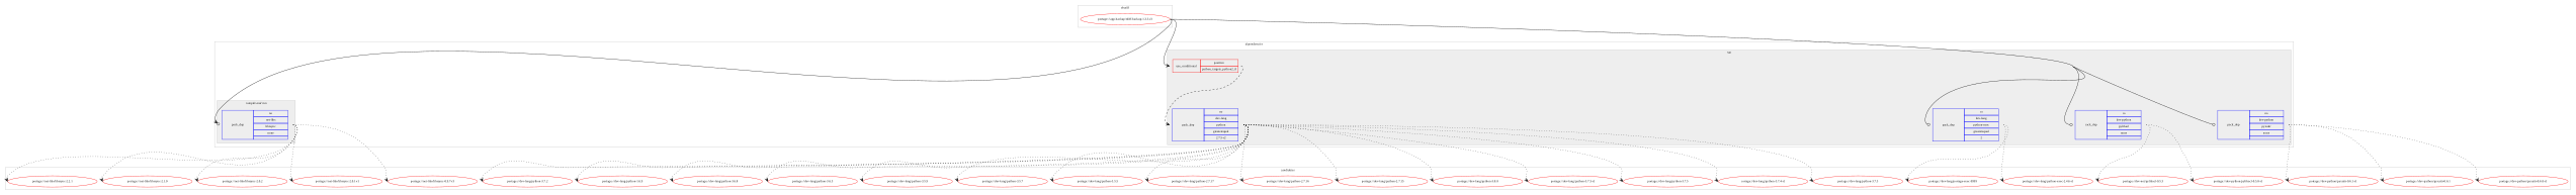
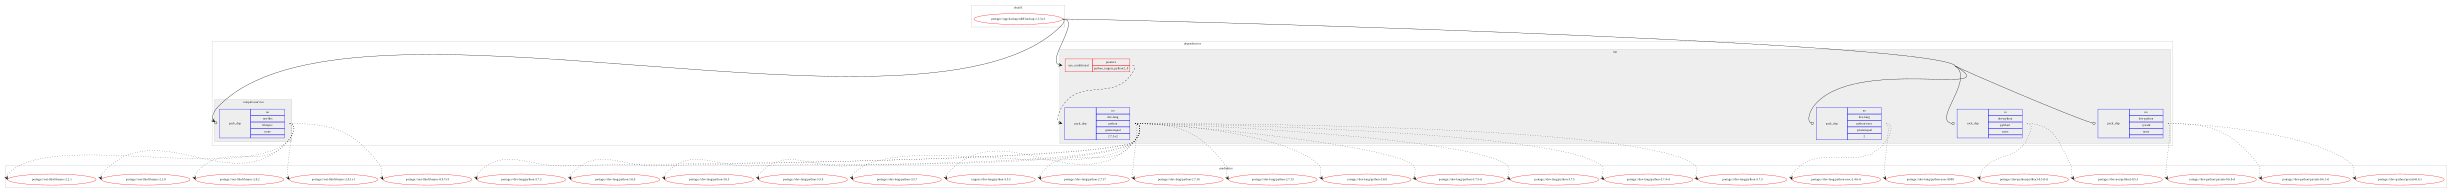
  digraph {
    compound=true
    concentrate=true
    fontname="Liberation Serif"
    fontsize=10
    newrank=true
    rankdir=TB
    ranksep=1.5
    node [color=red fontname="Liberation Serif" fontsize=10]
    edge [arrowhead=vee fontname="Liberation Serif" headport=w style=dotted tailport=e weight=100]
    n1 [label="portage://app-backup/rdiff-backup-1.3.3-r3" width=4]
    n2 [color=blue label=<<TABLE BORDER="0" CELLBORDER="1" CELLSPACING="0" CELLPADDING="4" WIDTH="220"><TR><TD ROWSPAN="6" CELLPADDING="30">pack_dep</TD></TR><TR><TD WIDTH="110">no</TD></TR><TR><TD>net-libs</TD></TR><TR><TD>librsync</TD></TR><TR><TD>none</TD></TR><TR><TD></TD></TR></TABLE>> shape=none]
    n3 [color=blue label=<<TABLE BORDER="0" CELLBORDER="1" CELLSPACING="0" CELLPADDING="4" WIDTH="220"><TR><TD ROWSPAN="6" CELLPADDING="30">pack_dep</TD></TR><TR><TD WIDTH="110">no</TD></TR><TR><TD>dev-lang</TD></TR><TR><TD>python</TD></TR><TR><TD>greaterequal</TD></TR><TR><TD>2.7.5-r2</TD></TR></TABLE>> shape=none]
    n4 [label=<<TABLE BORDER="0" CELLBORDER="1" CELLSPACING="0" CELLPADDING="4"><TR><TD ROWSPAN="3" CELLPADDING="10">use_conditional</TD></TR><TR><TD>positive</TD></TR><TR><TD>python_targets_python2_0</TD></TR></TABLE>> shape=none]
    n5 [color=blue label=<<TABLE BORDER="0" CELLBORDER="1" CELLSPACING="0" CELLPADDING="4" WIDTH="220"><TR><TD ROWSPAN="6" CELLPADDING="30">pack_dep</TD></TR><TR><TD WIDTH="110">no</TD></TR><TR><TD>dev-lang</TD></TR><TR><TD>python-exec</TD></TR><TR><TD>greaterequal</TD></TR><TR><TD>2</TD></TR></TABLE>> shape=none]
    n6 [color=blue label=<<TABLE BORDER="0" CELLBORDER="1" CELLSPACING="0" CELLPADDING="4" WIDTH="220"><TR><TD ROWSPAN="6" CELLPADDING="30">pack_dep</TD></TR><TR><TD WIDTH="110">no</TD></TR><TR><TD>dev-python</TD></TR><TR><TD>pylibacl</TD></TR><TR><TD>none</TD></TR><TR><TD></TD></TR></TABLE>> shape=none]
    n7 [color=blue label=<<TABLE BORDER="0" CELLBORDER="1" CELLSPACING="0" CELLPADDING="4" WIDTH="220"><TR><TD ROWSPAN="6" CELLPADDING="30">pack_dep</TD></TR><TR><TD WIDTH="110">no</TD></TR><TR><TD>dev-python</TD></TR><TR><TD>pyxattr</TD></TR><TR><TD>none</TD></TR><TR><TD></TD></TR></TABLE>> shape=none]
    n8 [label="portage://net-libs/librsync-0.9.7-r3" width=4]
    n9 [label="portage://net-libs/librsync-2.0.1-r1" width=4]
    n10 [label="portage://net-libs/librsync-2.0.2" width=4]
    n11 [label="portage://net-libs/librsync-2.1.0" width=4]
    n12 [label="portage://net-libs/librsync-2.2.1" width=4]
    n13 [label="portage://dev-lang/python-2.7.15" width=4]
    n14 [label="portage://dev-lang/python-2.7.16" width=4]
    n15 [label="portage://dev-lang/python-2.7.17" width=4]
-   n16 [label="portage://dev-lang/python-3.5.5" width=4]
+   n16 [label="targets://dev-lang/python-3.5.5" width=4]
    n17 [label="portage://dev-lang/python-3.5.7" width=4]
    n18 [label="portage://dev-lang/python-3.5.9" width=4]
    n19 [label="portage://dev-lang/python-3.6.5" width=4]
-   n20 [label="portage://dev-lang/python-3.6.8" width=4]
    n21 [label="portage://dev-lang/python-1.6.9" width=4]
    n22 [label="portage://dev-lang/python-3.7.2" width=4]
    n23 [label="portage://dev-lang/python-3.7.3" width=4]
    n24 [label="portage://dev-lang/python-3.7.4-r1" width=4]
    n25 [label="portage://dev-lang/python-3.7.5" width=4]
    n26 [label="portage://dev-lang/python-3.7.5-r1" width=4]
    n27 [label="portage://dev-lang/python-3.8.0" width=4]
    n28 [label="portage://dev-lang/python-exec-2.4.6-r1" width=4]
-   n29 [label="portage://dev-lang/portage-exec-9999" width=4]
+   n29 [label="portage://dev-lang/python-exec-9999" width=4]
    n30 [label="portage://dev-python/pylibacl-0.5.0-r1" width=4]
    n31 [label="portage://dev-net/pylibacl-0.5.3" width=4]
    n32 [label="portage://dev-python/pyxattr-0.6.0-r1" width=4]
    n33 [label="portage://dev-python/pyxattr-0.6.1" width=4]
    n34 [label="portage://dev-python/pyxattr-0.6.1-r1" width=4]
    subgraph cluster_1 {
      color=gray
      label=<<i>ebuild</i>>
      rank=same
      n1
    }
    subgraph cluster_2 {
      color=gray
      label=<<i>dependencies</i>>
      subgraph cluster_3 {
        color=gray
        fillcolor="#eeeeee"
        label=<<i>compile</i>>
        style=filled
      }
      subgraph cluster_4 {
        color=gray
        fillcolor="#eeeeee"
        label=<<i>compile and run</i>>
        style=filled
        subgraph sub_5 {
          color=gray
          fillcolor="#eeeeee"
          label=<<i>compile and run</i>>
          style=filled
          n2
        }
      }
      subgraph cluster_6 {
        color=gray
        fillcolor="#eeeeee"
        label=<<i>run</i>>
        style=filled
        subgraph sub_7 {
          color=gray
          fillcolor="#eeeeee"
          label=<<i>run</i>>
          style=filled
          n4
          subgraph sub_8 {
            color=gray
            fillcolor="#eeeeee"
            label=<<i>run</i>>
            style=filled
            n3
          }
        }
        subgraph sub_9 {
          color=gray
          fillcolor="#eeeeee"
          label=<<i>run</i>>
          style=filled
          n5
        }
        subgraph sub_10 {
          color=gray
          fillcolor="#eeeeee"
          label=<<i>run</i>>
          style=filled
          n6
        }
        subgraph sub_11 {
          color=gray
          fillcolor="#eeeeee"
          label=<<i>run</i>>
          style=filled
          n7
        }
      }
    }
    subgraph cluster_12 {
      color=gray
      label=<<i>candidates</i>>
      rank=same
      subgraph sub_13 {
        color=black
        label=<<i>candidates</i>>
        nodesep=1
        rank=same
        n8
        n9
        n10
        n11
        n12
      }
      subgraph sub_14 {
        color=black
        label=<<i>candidates</i>>
        nodesep=1
        rank=same
        n13
        n14
        n15
        n16
        n17
        n18
        n19
-       n20
        n21
        n22
        n23
        n24
        n25
        n26
        n27
      }
      subgraph sub_15 {
        color=black
        label=<<i>candidates</i>>
        nodesep=1
        rank=same
        n28
        n29
      }
      subgraph sub_16 {
        color=black
        label=<<i>candidates</i>>
        nodesep=1
        rank=same
        n30
        n31
      }
      subgraph sub_17 {
        color=black
        label=<<i>candidates</i>>
        nodesep=1
        rank=same
        n32
        n33
        n34
      }
    }
    n1 -> n2 [arrowhead=odotvee style=solid weight=20]
    n1 -> n4 [style=solid weight=20]
    n1 -> n5 [arrowhead=odot style=solid weight=20]
    n1 -> n6 [arrowhead=odot style=solid weight=20]
    n1 -> n7 [arrowhead=odot style=solid weight=20]
    n2 -> n8
    n2 -> n9
    n2 -> n10
    n2 -> n11
    n2 -> n12
    n3 -> n13
    n3 -> n14
    n3 -> n15
    n3 -> n16
    n3 -> n17
    n3 -> n18
    n3 -> n19
-   n3 -> n20
    n3 -> n21
    n3 -> n22
    n3 -> n23
    n3 -> n24
    n3 -> n25
    n3 -> n26
    n3 -> n27
    n4 -> n3 [style=dashed weight=20]
    n5 -> n28
    n5 -> n29
    n6 -> n30
    n6 -> n31
    n7 -> n32
    n7 -> n33
    n7 -> n34
  }
